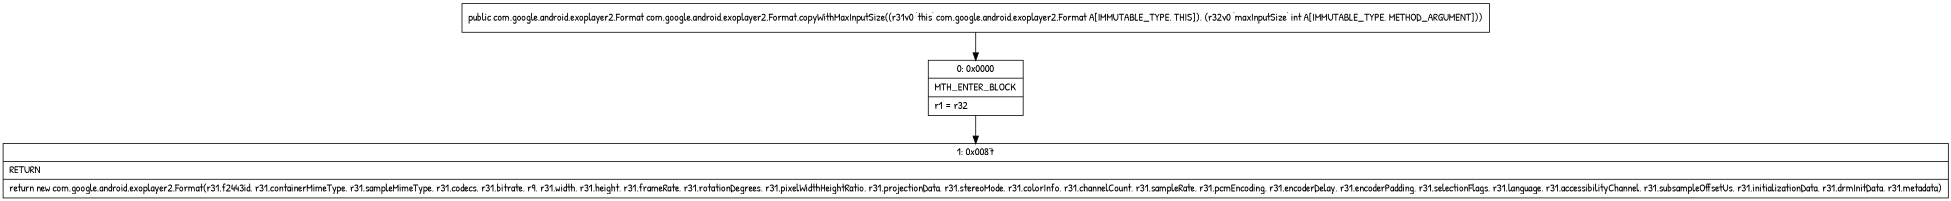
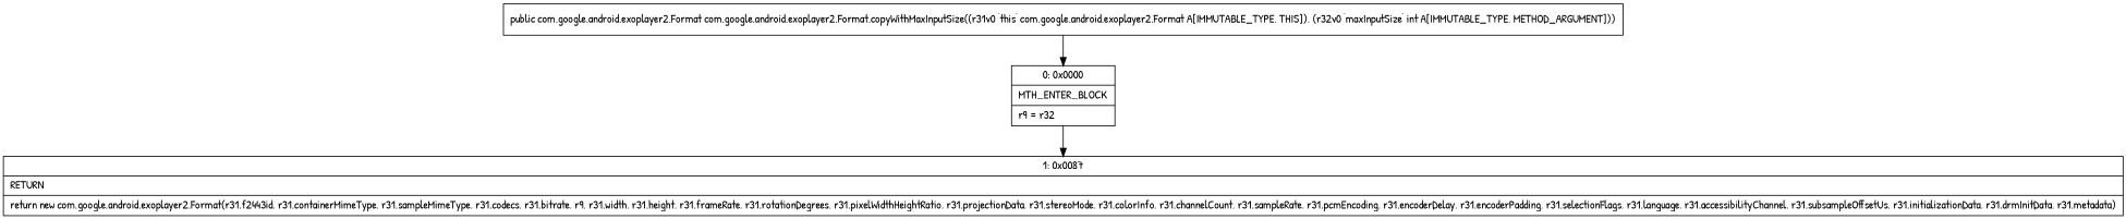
  digraph {
    fontname="Patrick Hand"
    node [shape=record fontname="Patrick Hand"]
    edge [fontname="Patrick Hand"]
-   n1 [label="{0\:\ 0x0000|MTH_ENTER_BLOCK\l|r1 = r32\l}"]
+   n1 [label="{0\:\ 0x0000|MTH_ENTER_BLOCK\l|r9 = r32\l}"]
    n2 [label="{1\:\ 0x0087|RETURN\l|return new com.google.android.exoplayer2.Format(r31.f2443id, r31.containerMimeType, r31.sampleMimeType, r31.codecs, r31.bitrate, r9, r31.width, r31.height, r31.frameRate, r31.rotationDegrees, r31.pixelWidthHeightRatio, r31.projectionData, r31.stereoMode, r31.colorInfo, r31.channelCount, r31.sampleRate, r31.pcmEncoding, r31.encoderDelay, r31.encoderPadding, r31.selectionFlags, r31.language, r31.accessibilityChannel, r31.subsampleOffsetUs, r31.initializationData, r31.drmInitData, r31.metadata)\l}"]
    n3 [label="{public com.google.android.exoplayer2.Format com.google.android.exoplayer2.Format.copyWithMaxInputSize((r31v0 'this' com.google.android.exoplayer2.Format A[IMMUTABLE_TYPE, THIS]), (r32v0 'maxInputSize' int A[IMMUTABLE_TYPE, METHOD_ARGUMENT])) }"]
    n1 -> n2
    n3 -> n1
  }
